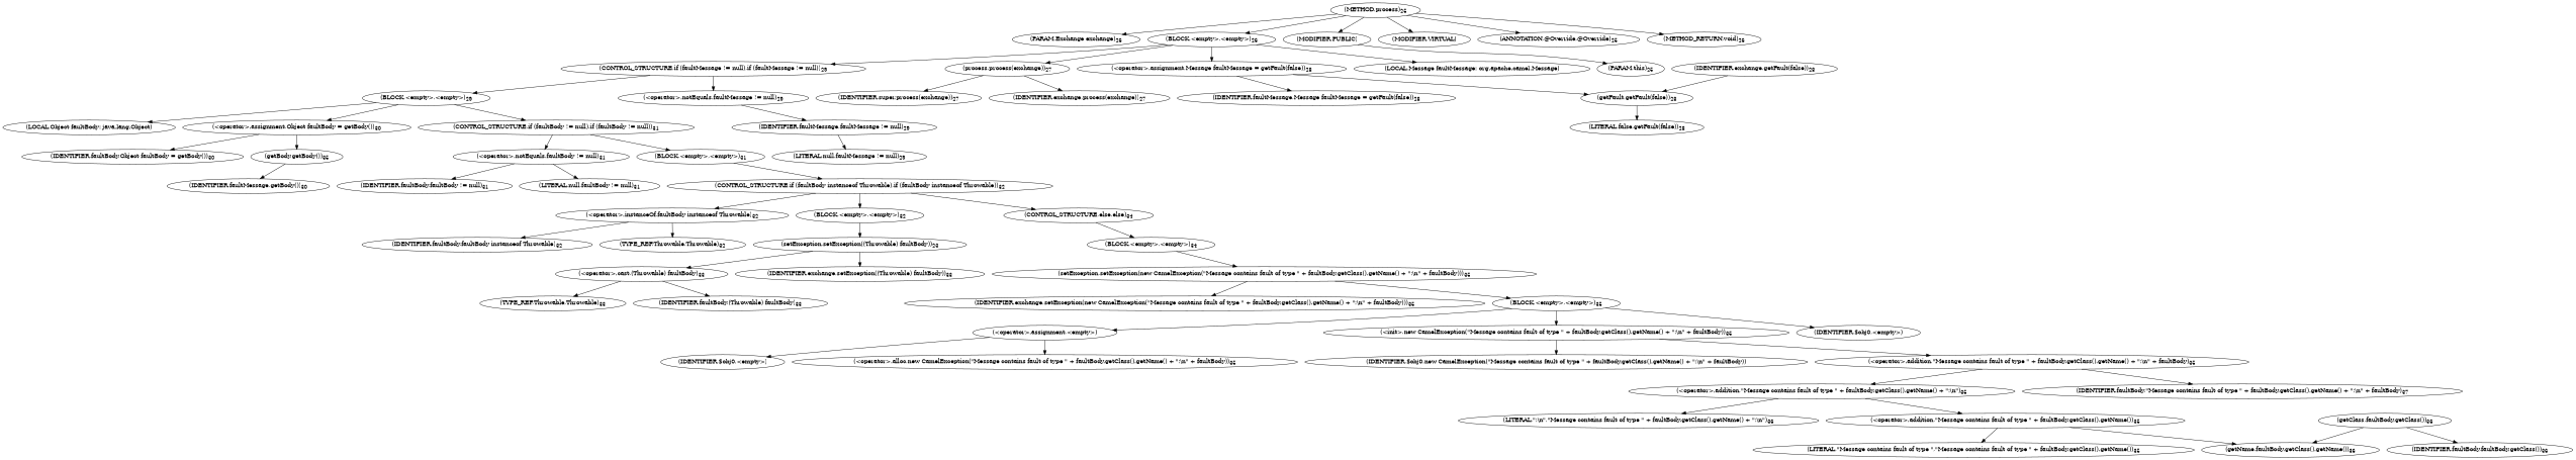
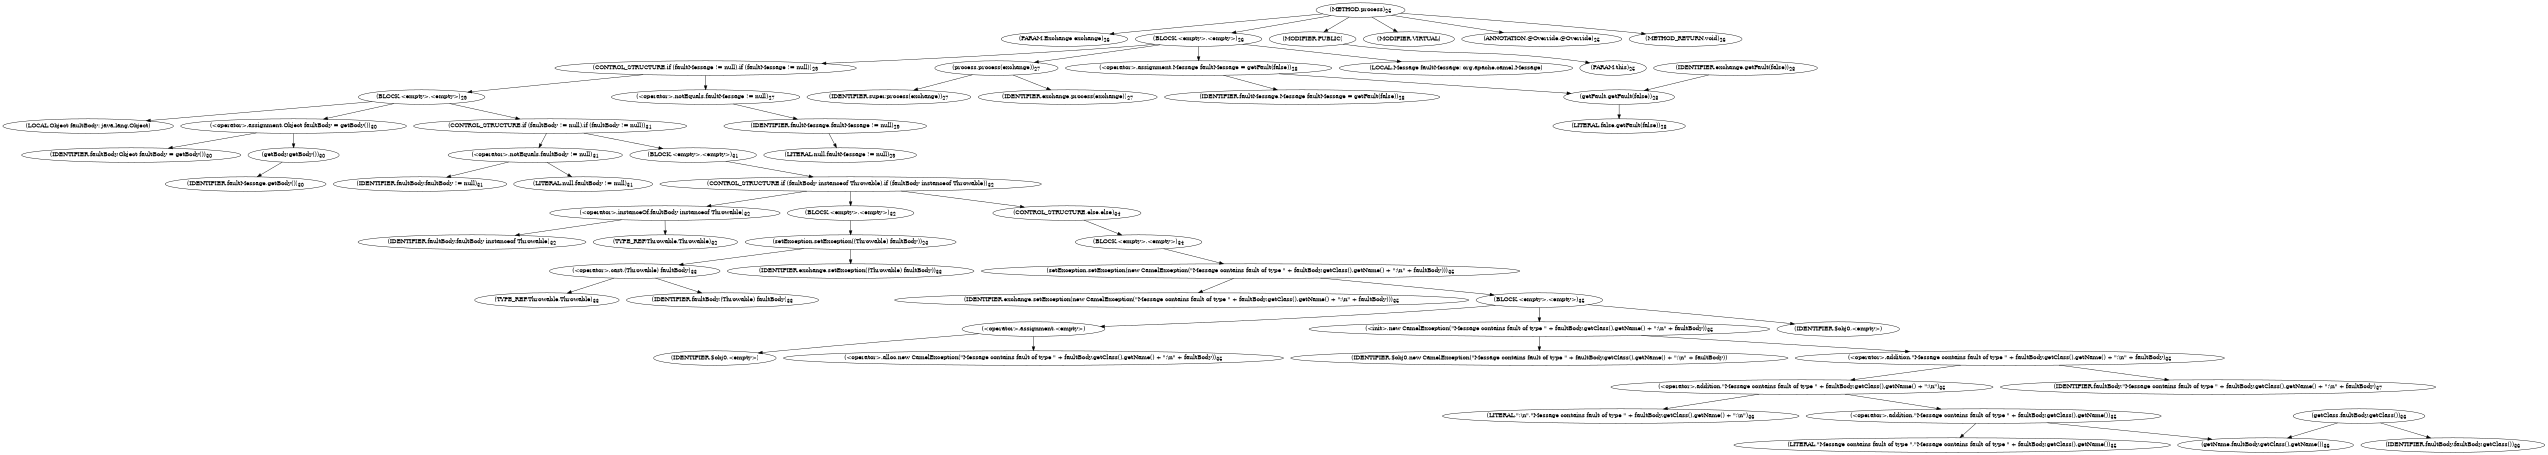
  digraph {
    n1 [label=<(METHOD,process)<SUB>25</SUB>>]
    n2 [label=<(PARAM,Exchange exchange)<SUB>26</SUB>>]
    n3 [label=<(BLOCK,&lt;empty&gt;,&lt;empty&gt;)<SUB>26</SUB>>]
    n4 [label=<(MODIFIER,PUBLIC)>]
    n5 [label=<(MODIFIER,VIRTUAL)>]
    n6 [label=<(ANNOTATION,@Override,@Override)<SUB>25</SUB>>]
    n7 [label=<(METHOD_RETURN,void)<SUB>26</SUB>>]
    n8 [label=<(PARAM,this)<SUB>25</SUB>>]
    n9 [label=<(process,process(exchange))<SUB>27</SUB>>]
    n10 [label=<(LOCAL,Message faultMessage: org.apache.camel.Message)>]
    n11 [label=<(&lt;operator&gt;.assignment,Message faultMessage = getFault(false))<SUB>28</SUB>>]
    n12 [label=<(CONTROL_STRUCTURE,if (faultMessage != null),if (faultMessage != null))<SUB>29</SUB>>]
    n13 [label=<(IDENTIFIER,super,process(exchange))<SUB>27</SUB>>]
    n14 [label=<(IDENTIFIER,exchange,process(exchange))<SUB>27</SUB>>]
    n15 [label=<(IDENTIFIER,faultMessage,Message faultMessage = getFault(false))<SUB>28</SUB>>]
    n16 [label=<(getFault,getFault(false))<SUB>28</SUB>>]
-   n17 [label=<(&lt;operator&gt;.notEquals,faultMessage != null)<SUB>29</SUB>>]
+   n17 [label=<(&lt;operator&gt;.notEquals,faultMessage != null)<SUB>27</SUB>>]
    n18 [label=<(BLOCK,&lt;empty&gt;,&lt;empty&gt;)<SUB>29</SUB>>]
    n19 [label=<(LITERAL,false,getFault(false))<SUB>28</SUB>>]
    n20 [label=<(IDENTIFIER,exchange,getFault(false))<SUB>28</SUB>>]
    n21 [label=<(IDENTIFIER,faultMessage,faultMessage != null)<SUB>29</SUB>>]
    n22 [label=<(LOCAL,Object faultBody: java.lang.Object)>]
    n23 [label=<(&lt;operator&gt;.assignment,Object faultBody = getBody())<SUB>30</SUB>>]
    n24 [label=<(CONTROL_STRUCTURE,if (faultBody != null),if (faultBody != null))<SUB>31</SUB>>]
    n25 [label=<(LITERAL,null,faultMessage != null)<SUB>29</SUB>>]
    n26 [label=<(IDENTIFIER,faultBody,Object faultBody = getBody())<SUB>30</SUB>>]
-   n27 [label=<(getBody,getBody())<SUB>35</SUB>>]
+   n27 [label=<(getBody,getBody())<SUB>30</SUB>>]
    n28 [label=<(&lt;operator&gt;.notEquals,faultBody != null)<SUB>31</SUB>>]
    n29 [label=<(BLOCK,&lt;empty&gt;,&lt;empty&gt;)<SUB>31</SUB>>]
    n30 [label=<(IDENTIFIER,faultMessage,getBody())<SUB>30</SUB>>]
    n31 [label=<(IDENTIFIER,faultBody,faultBody != null)<SUB>31</SUB>>]
    n32 [label=<(LITERAL,null,faultBody != null)<SUB>31</SUB>>]
    n33 [label=<(CONTROL_STRUCTURE,if (faultBody instanceof Throwable),if (faultBody instanceof Throwable))<SUB>32</SUB>>]
    n34 [label=<(&lt;operator&gt;.instanceOf,faultBody instanceof Throwable)<SUB>32</SUB>>]
    n35 [label=<(BLOCK,&lt;empty&gt;,&lt;empty&gt;)<SUB>32</SUB>>]
    n36 [label=<(CONTROL_STRUCTURE,else,else)<SUB>34</SUB>>]
    n37 [label=<(IDENTIFIER,faultBody,faultBody instanceof Throwable)<SUB>32</SUB>>]
    n38 [label=<(TYPE_REF,Throwable,Throwable)<SUB>32</SUB>>]
    n39 [label=<(setException,setException((Throwable) faultBody))<SUB>23</SUB>>]
    n40 [label=<(BLOCK,&lt;empty&gt;,&lt;empty&gt;)<SUB>34</SUB>>]
    n41 [label=<(IDENTIFIER,exchange,setException((Throwable) faultBody))<SUB>33</SUB>>]
    n42 [label=<(&lt;operator&gt;.cast,(Throwable) faultBody)<SUB>33</SUB>>]
    n43 [label=<(TYPE_REF,Throwable,Throwable)<SUB>33</SUB>>]
    n44 [label=<(IDENTIFIER,faultBody,(Throwable) faultBody)<SUB>33</SUB>>]
    n45 [label=<(setException,setException(new CamelException(&quot;Message contains fault of type &quot; + faultBody.getClass().getName() + &quot;:\n&quot; + faultBody)))<SUB>35</SUB>>]
    n46 [label=<(IDENTIFIER,exchange,setException(new CamelException(&quot;Message contains fault of type &quot; + faultBody.getClass().getName() + &quot;:\n&quot; + faultBody)))<SUB>35</SUB>>]
    n47 [label=<(BLOCK,&lt;empty&gt;,&lt;empty&gt;)<SUB>35</SUB>>]
    n48 [label=<(&lt;operator&gt;.assignment,&lt;empty&gt;)>]
    n49 [label=<(&lt;init&gt;,new CamelException(&quot;Message contains fault of type &quot; + faultBody.getClass().getName() + &quot;:\n&quot; + faultBody))<SUB>35</SUB>>]
    n50 [label=<(IDENTIFIER,$obj0,&lt;empty&gt;)>]
    n51 [label=<(IDENTIFIER,$obj0,&lt;empty&gt;)>]
    n52 [label=<(&lt;operator&gt;.alloc,new CamelException(&quot;Message contains fault of type &quot; + faultBody.getClass().getName() + &quot;:\n&quot; + faultBody))<SUB>35</SUB>>]
    n53 [label=<(IDENTIFIER,$obj0,new CamelException(&quot;Message contains fault of type &quot; + faultBody.getClass().getName() + &quot;:\n&quot; + faultBody))>]
    n54 [label=<(&lt;operator&gt;.addition,&quot;Message contains fault of type &quot; + faultBody.getClass().getName() + &quot;:\n&quot; + faultBody)<SUB>35</SUB>>]
    n55 [label=<(&lt;operator&gt;.addition,&quot;Message contains fault of type &quot; + faultBody.getClass().getName() + &quot;:\n&quot;)<SUB>35</SUB>>]
    n56 [label=<(IDENTIFIER,faultBody,&quot;Message contains fault of type &quot; + faultBody.getClass().getName() + &quot;:\n&quot; + faultBody)<SUB>37</SUB>>]
    n57 [label=<(&lt;operator&gt;.addition,&quot;Message contains fault of type &quot; + faultBody.getClass().getName())<SUB>35</SUB>>]
    n58 [label=<(LITERAL,&quot;:\n&quot;,&quot;Message contains fault of type &quot; + faultBody.getClass().getName() + &quot;:\n&quot;)<SUB>36</SUB>>]
    n59 [label=<(LITERAL,&quot;Message contains fault of type &quot;,&quot;Message contains fault of type &quot; + faultBody.getClass().getName())<SUB>35</SUB>>]
    n60 [label=<(getName,faultBody.getClass().getName())<SUB>36</SUB>>]
    n61 [label=<(getClass,faultBody.getClass())<SUB>36</SUB>>]
    n62 [label=<(IDENTIFIER,faultBody,faultBody.getClass())<SUB>36</SUB>>]
    n1 -> n2
    n1 -> n3
    n1 -> n4
    n1 -> n5
    n1 -> n6
    n1 -> n7
    n3 -> n9
    n3 -> n10
    n3 -> n11
    n3 -> n12
    n4 -> n8
    n9 -> n13
    n9 -> n14
    n11 -> n15
    n11 -> n16
    n12 -> n17
    n12 -> n18
    n16 -> n19
    n17 -> n21
    n18 -> n22
    n18 -> n23
    n18 -> n24
    n20 -> n16
    n21 -> n25
    n23 -> n26
    n23 -> n27
    n24 -> n28
    n24 -> n29
    n27 -> n30
    n28 -> n31
    n28 -> n32
    n29 -> n33
    n33 -> n34
    n33 -> n35
    n33 -> n36
    n34 -> n37
    n34 -> n38
    n35 -> n39
    n36 -> n40
    n39 -> n41
    n39 -> n42
    n40 -> n45
    n42 -> n43
    n42 -> n44
    n45 -> n46
    n45 -> n47
    n47 -> n48
    n47 -> n49
    n47 -> n50
    n48 -> n51
    n48 -> n52
    n49 -> n53
    n49 -> n54
    n54 -> n55
    n54 -> n56
    n55 -> n57
    n55 -> n58
    n57 -> n59
    n57 -> n60
    n61 -> n60
    n61 -> n62
  }
